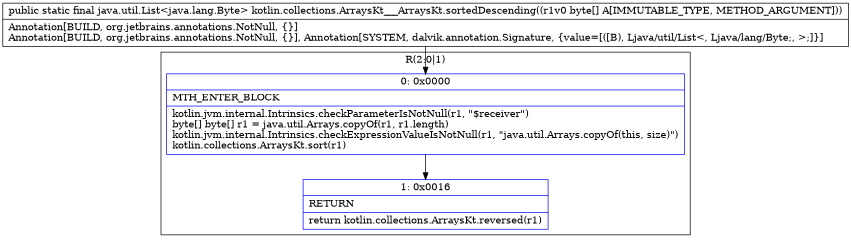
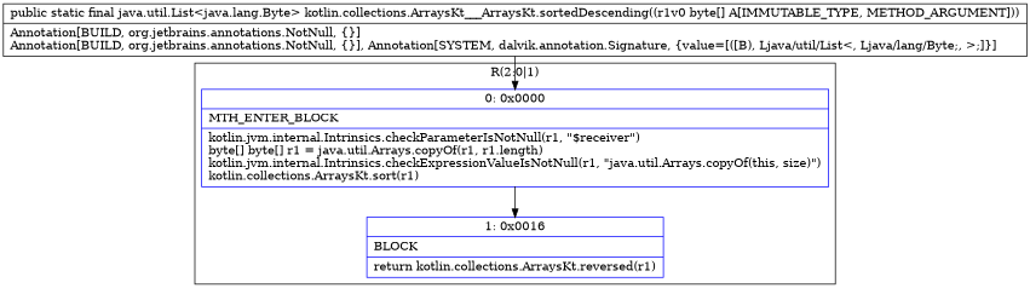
  digraph {
    node [color=blue shape=record]
    n1 [label="{0\:\ 0x0000|MTH_ENTER_BLOCK\l|kotlin.jvm.internal.Intrinsics.checkParameterIsNotNull(r1, \"$receiver\")\lbyte[] byte[] r1 = java.util.Arrays.copyOf(r1, r1.length)\lkotlin.jvm.internal.Intrinsics.checkExpressionValueIsNotNull(r1, \"java.util.Arrays.copyOf(this, size)\")\lkotlin.collections.ArraysKt.sort(r1)\l}"]
-   n2 [label="{1\:\ 0x0016|RETURN\l|return kotlin.collections.ArraysKt.reversed(r1)\l}"]
+   n2 [label="{1\:\ 0x0016|BLOCK\l|return kotlin.collections.ArraysKt.reversed(r1)\l}"]
    n3 [label="{public static final java.util.List\<java.lang.Byte\> kotlin.collections.ArraysKt___ArraysKt.sortedDescending((r1v0 byte[] A[IMMUTABLE_TYPE, METHOD_ARGUMENT]))  | Annotation[BUILD, org.jetbrains.annotations.NotNull, \{\}]\lAnnotation[BUILD, org.jetbrains.annotations.NotNull, \{\}], Annotation[SYSTEM, dalvik.annotation.Signature, \{value=[([B), Ljava\/util\/List\<, Ljava\/lang\/Byte;, \>;]\}]\l}" color=""]
    subgraph cluster_1 {
      label="R(2:0|1)"
      n1
      n2
    }
    n1 -> n2
    n3 -> n1
  }
